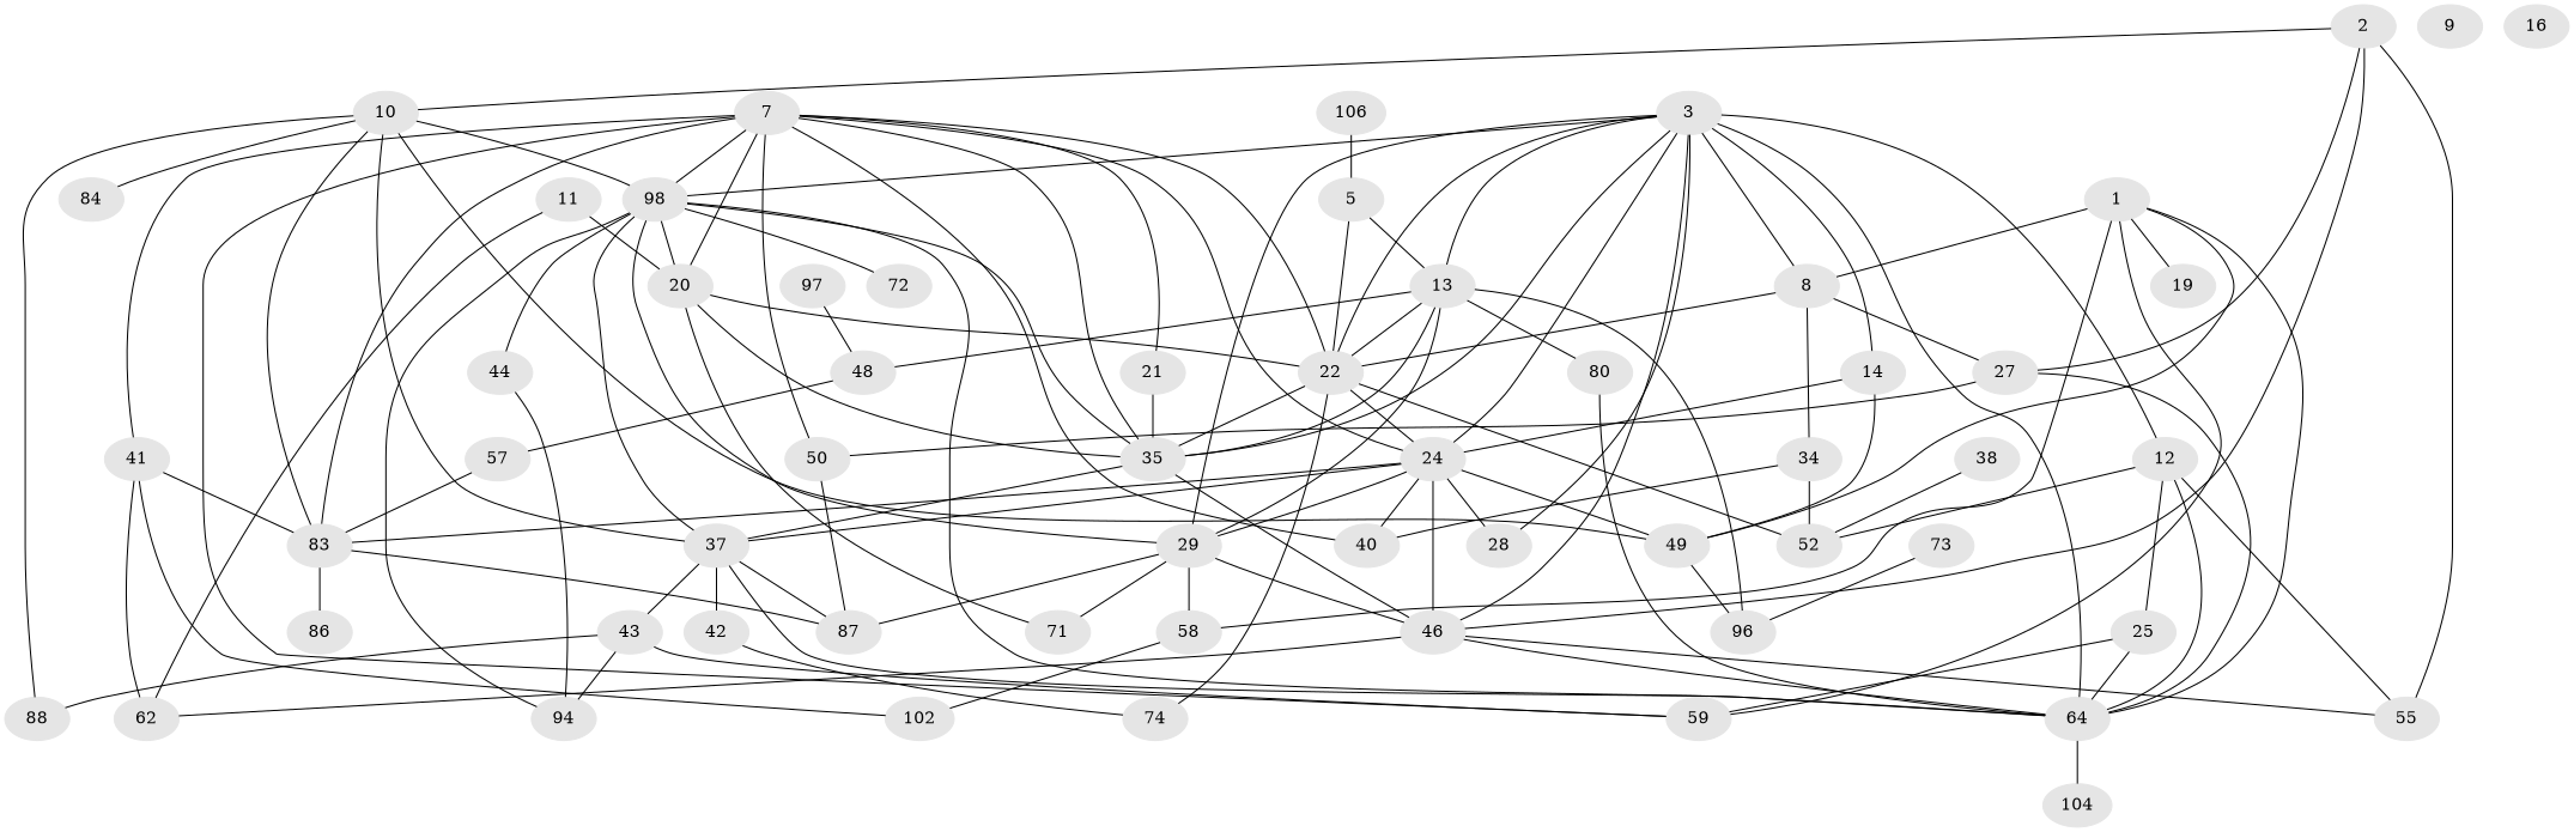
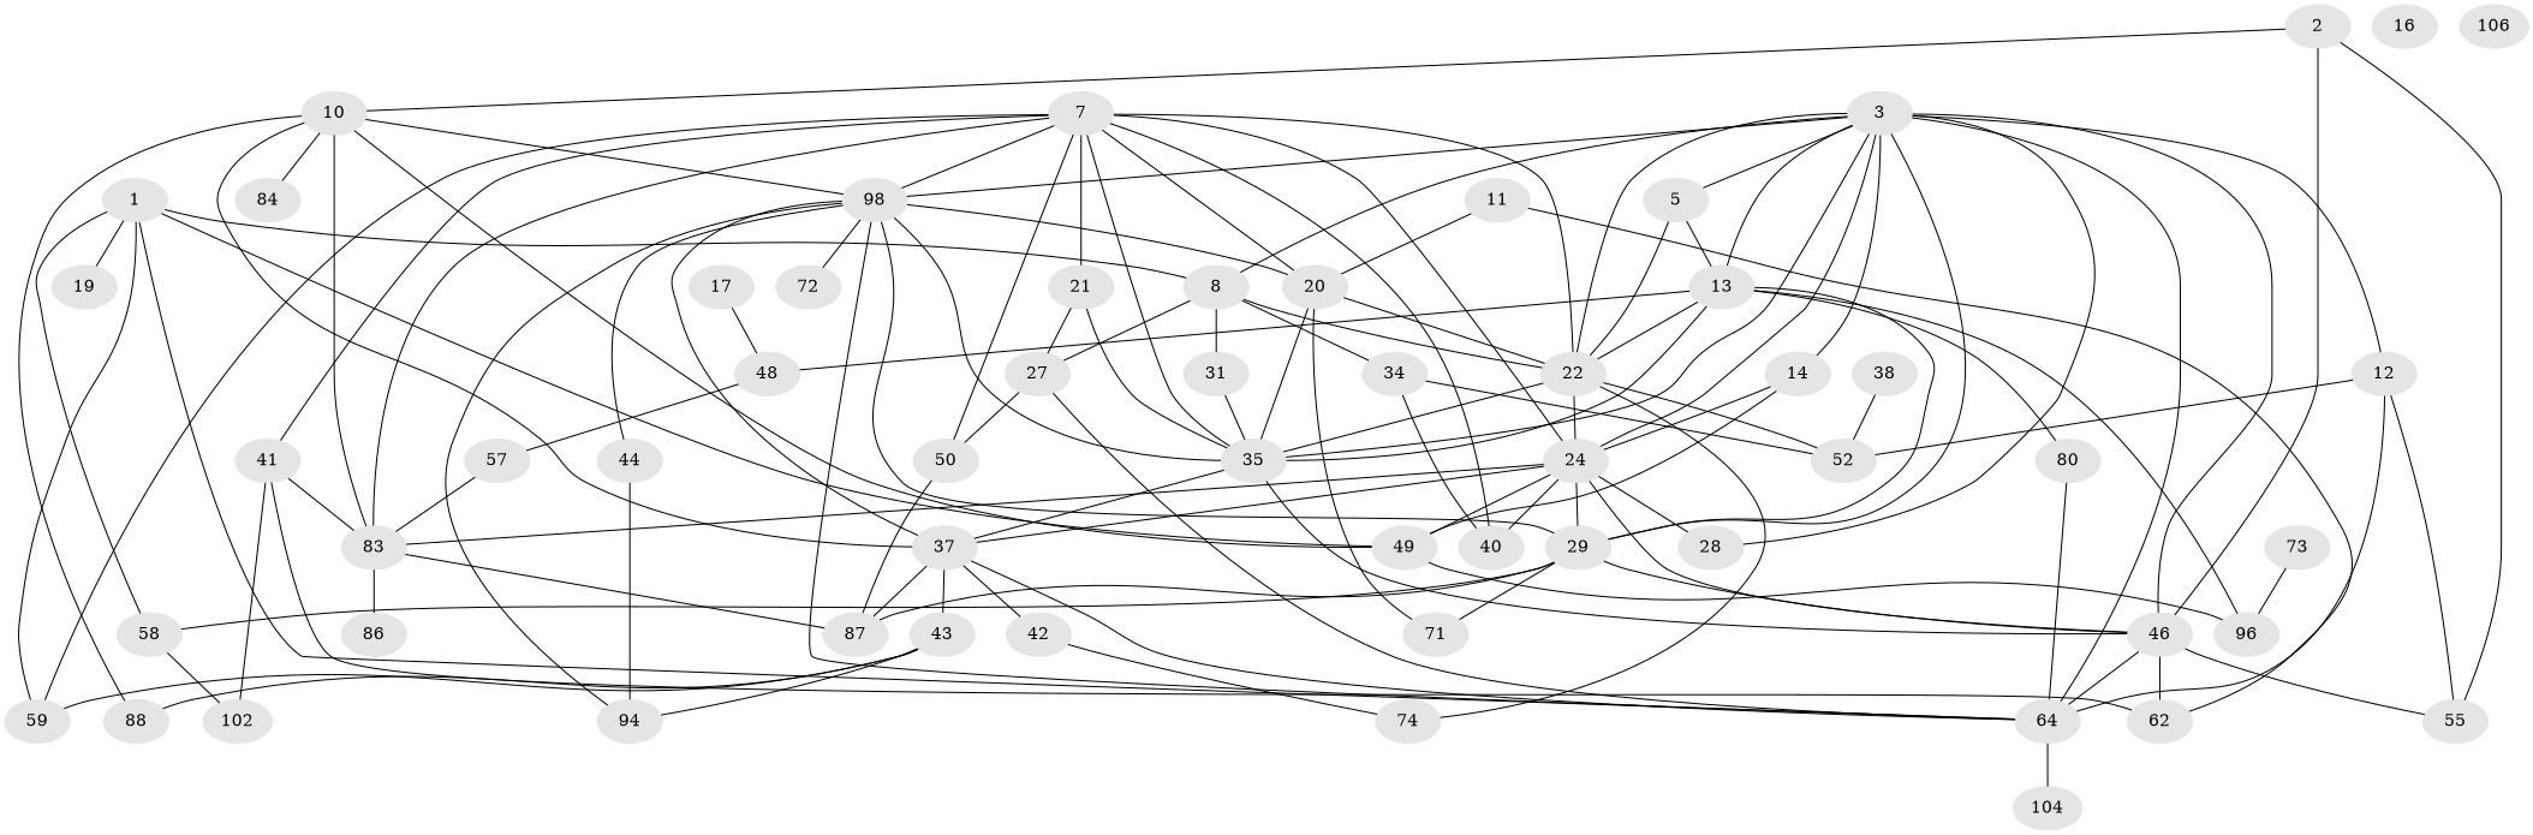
  graph {
    node [color=gray90 style=filled]
    1 [super="+4+79+82"]
    8 [super="+75+26"]
    19
    49
    58 [super="+61"]
    59
    64 [super="+98+91"]
    27 [super="+32"]
    22 [super="+45"]
+   31
    34
    96 [super="+119"]
    102 [super="+112"]
    104
    10 [super="+39"]
    n16 [label=98 super="+70"]
    83 [super="+105"]
    37 [super="+114+56"]
    84
    88
    2
    46 [super="+51"]
    55
    50 [super="+95"]
    62
    3 [super="+65+110+6+36"]
    5
    12 [super="+33"]
    13 [super="+108"]
    14 [super="+89"]
    24 [super="+66+78+90"]
    28
    29 [super="+63+60"]
    35 [super="+67+80"]
-   25
    52
    n37 [label=80]
    48
    20 [super="+23+85"]
    44
    72
    94
    74
    40 [super="+92"]
    71
    87
    7 [super="+47+15"]
    21 [super="+81"]
    41 [super="+100"]
    86
-   9
    42
    43
    11
    57
    16
-   17 [label=97]
+   17
    38 [super="+103"]
    73
    106 [super="+111"]
    1 -- 8 [weight=2]
    1 -- 19
    1 -- 49
    1 -- 58
    1 -- 59
    1 -- 64
    8 -- 27
    8 -- 22
+   8 -- 31
    8 -- 34
    49 -- 96
    58 -- 102
    64 -- 104
    27 -- 64
    27 -- 50
    22 -- 24 [weight=2]
    22 -- 35
    22 -- 52
    22 -- 74
+   31 -- 35
    34 -- 52
    34 -- 40
    10 -- 49
    10 -- n16
    10 -- 83
    10 -- 37
    10 -- 84
    10 -- 88
    n16 -- 64
    n16 -- 37
    n16 -- 29
    n16 -- 35
    n16 -- 20
    n16 -- 44
    n16 -- 72
    n16 -- 94
    83 -- 87
    83 -- 86
    37 -- 64
    37 -- 87
    37 -- 42
    37 -- 43
-   2 -- 27
+   21 -- 27
    2 -- 10
    2 -- 46
    2 -- 55
    46 -- 64
    46 -- 55
    46 -- 62
    50 -- 87
    3 -- 8
    3 -- 64 [weight=2]
    3 -- 22
    3 -- n16
    3 -- 46
-   106 -- 5
+   3 -- 5
    3 -- 12
    3 -- 13
    3 -- 14
    3 -- 24
    3 -- 28 [weight=2]
    3 -- 29
    3 -- 35
    5 -- 22
    5 -- 13
    12 -- 64
    12 -- 55
-   12 -- 25
    12 -- 52
    13 -- 22
    13 -- 96
    13 -- 29
    13 -- 35
    13 -- n37
    13 -- 48
    14 -- 49
    14 -- 24
    24 -- 49
    24 -- 83
    24 -- 37
    24 -- 46 [weight=2]
    24 -- 28 [weight=2]
    24 -- 29
    24 -- 40
    29 -- 58
    29 -- 46
    29 -- 71
    29 -- 87
    35 -- 37
    35 -- 46
-   25 -- 59
-   25 -- 64
    n37 -- 64
    48 -- 57
    20 -- 22
    20 -- 35
    20 -- 71
    44 -- 94
    7 -- 59
    7 -- 22
    7 -- n16
    7 -- 83
    7 -- 50
    7 -- 24
    7 -- 35
    7 -- 20
    7 -- 40
    7 -- 21
    7 -- 41
    21 -- 35
    41 -- 102
    41 -- 83
    41 -- 62
    42 -- 74
    43 -- 59
    43 -- 88
    43 -- 94
    11 -- 62
    11 -- 20
    57 -- 83
    17 -- 48
    38 -- 52
    73 -- 96
  }
